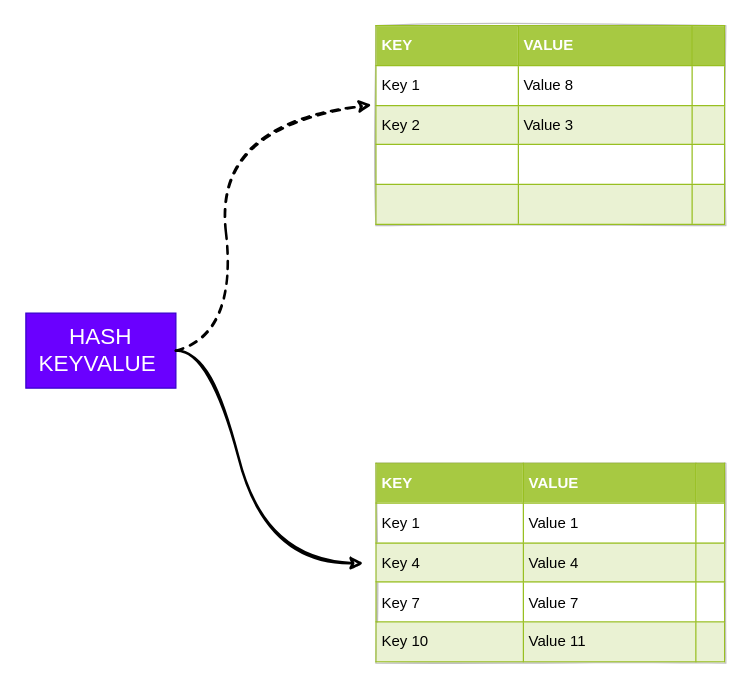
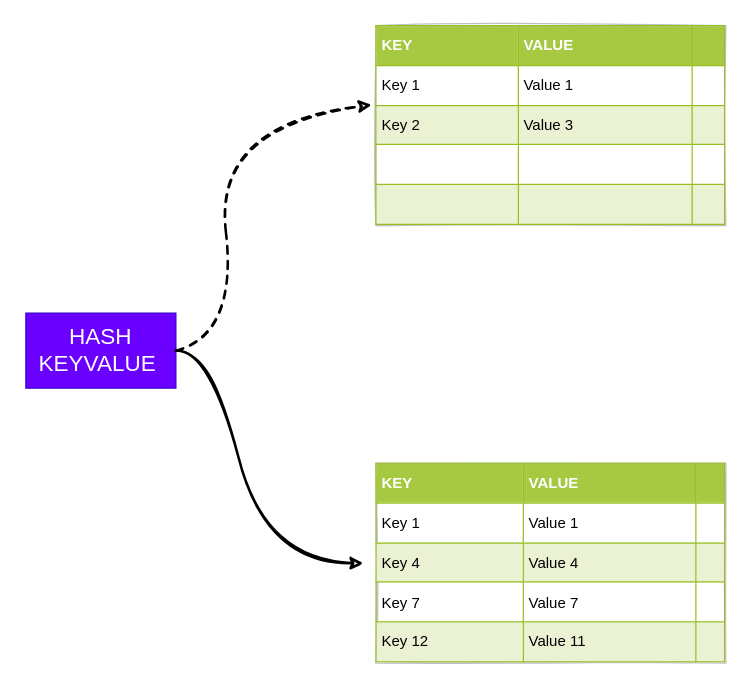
  <mxCell id="0" />
  <mxCell id="1" parent="0" />
- <mxCell id="2" value="&lt;table border=&quot;1&quot; width=&quot;100%&quot; height=&quot;100%&quot; cellpadding=&quot;4&quot; style=&quot;width:100%;height:100%;border-collapse:collapse;&quot;&gt;&lt;tbody&gt;&lt;tr style=&quot;background-color:#A7C942;color:#ffffff;border:1px solid #98bf21;&quot;&gt;&lt;th align=&quot;left&quot;&gt;KEY&lt;/th&gt;&lt;th align=&quot;left&quot;&gt;VALUE&lt;/th&gt;&lt;th align=&quot;left&quot;&gt;&lt;/th&gt;&lt;/tr&gt;&lt;tr style=&quot;border:1px solid #98bf21;&quot;&gt;&lt;td&gt;Key 1&lt;/td&gt;&lt;td&gt;Value 8&lt;/td&gt;&lt;td&gt;&lt;/td&gt;&lt;/tr&gt;&lt;tr style=&quot;background-color:#EAF2D3;border:1px solid #98bf21;&quot;&gt;&lt;td&gt;Key 2&lt;/td&gt;&lt;td&gt;Value 3&lt;/td&gt;&lt;td&gt;&lt;/td&gt;&lt;/tr&gt;&lt;tr style=&quot;border:1px solid #98bf21;&quot;&gt;&lt;td&gt;&lt;/td&gt;&lt;td&gt;&lt;br&gt;&lt;/td&gt;&lt;td&gt;&lt;/td&gt;&lt;/tr&gt;&lt;tr style=&quot;background-color:#EAF2D3;border:1px solid #98bf21;&quot;&gt;&lt;td&gt;&lt;br&gt;&lt;/td&gt;&lt;td&gt;&lt;br&gt;&lt;/td&gt;&lt;td&gt;&lt;br&gt;&lt;/td&gt;&lt;/tr&gt;&lt;/tbody&gt;&lt;/table&gt;" style="text;html=1;strokeColor=#c0c0c0;fillColor=#ffffff;overflow=fill;rounded=0;sketch=1;" vertex="1" parent="1"><mxGeometry x="300" y="20" width="280" height="160" as="geometry" /></mxCell>
- <mxCell id="3" value="&lt;table border=&quot;1&quot; width=&quot;100%&quot; height=&quot;100%&quot; cellpadding=&quot;4&quot; style=&quot;width:100%;height:100%;border-collapse:collapse;&quot;&gt;&lt;tbody&gt;&lt;tr style=&quot;background-color:#A7C942;color:#ffffff;border:1px solid #98bf21;&quot;&gt;&lt;th align=&quot;left&quot;&gt;KEY&lt;/th&gt;&lt;th align=&quot;left&quot;&gt;VALUE&lt;/th&gt;&lt;th align=&quot;left&quot;&gt;&lt;/th&gt;&lt;/tr&gt;&lt;tr style=&quot;border:1px solid #98bf21;&quot;&gt;&lt;td&gt;Key 1&lt;/td&gt;&lt;td&gt;Value 1&lt;/td&gt;&lt;td&gt;&lt;/td&gt;&lt;/tr&gt;&lt;tr style=&quot;background-color:#EAF2D3;border:1px solid #98bf21;&quot;&gt;&lt;td&gt;Key 4&lt;/td&gt;&lt;td&gt;Value 4&lt;/td&gt;&lt;td&gt;&lt;/td&gt;&lt;/tr&gt;&lt;tr style=&quot;border:1px solid #98bf21;&quot;&gt;&lt;td&gt;Key 7&lt;/td&gt;&lt;td&gt;Value 7&lt;/td&gt;&lt;td&gt;&lt;/td&gt;&lt;/tr&gt;&lt;tr style=&quot;background-color:#EAF2D3;border:1px solid #98bf21;&quot;&gt;&lt;td&gt;Key 10&lt;/td&gt;&lt;td&gt;Value 11&lt;/td&gt;&lt;td&gt;&lt;br&gt;&lt;/td&gt;&lt;/tr&gt;&lt;/tbody&gt;&lt;/table&gt;" style="text;html=1;strokeColor=#c0c0c0;fillColor=#ffffff;overflow=fill;rounded=0;sketch=1;" vertex="1" parent="1"><mxGeometry x="300" y="370" width="280" height="160" as="geometry" /></mxCell>
+ <mxCell id="2" value="&lt;table border=&quot;1&quot; width=&quot;100%&quot; height=&quot;100%&quot; cellpadding=&quot;4&quot; style=&quot;width:100%;height:100%;border-collapse:collapse;&quot;&gt;&lt;tbody&gt;&lt;tr style=&quot;background-color:#A7C942;color:#ffffff;border:1px solid #98bf21;&quot;&gt;&lt;th align=&quot;left&quot;&gt;KEY&lt;/th&gt;&lt;th align=&quot;left&quot;&gt;VALUE&lt;/th&gt;&lt;th align=&quot;left&quot;&gt;&lt;/th&gt;&lt;/tr&gt;&lt;tr style=&quot;border:1px solid #98bf21;&quot;&gt;&lt;td&gt;Key 1&lt;/td&gt;&lt;td&gt;Value 1&lt;/td&gt;&lt;td&gt;&lt;/td&gt;&lt;/tr&gt;&lt;tr style=&quot;background-color:#EAF2D3;border:1px solid #98bf21;&quot;&gt;&lt;td&gt;Key 2&lt;/td&gt;&lt;td&gt;Value 3&lt;/td&gt;&lt;td&gt;&lt;/td&gt;&lt;/tr&gt;&lt;tr style=&quot;border:1px solid #98bf21;&quot;&gt;&lt;td&gt;&lt;/td&gt;&lt;td&gt;&lt;br&gt;&lt;/td&gt;&lt;td&gt;&lt;/td&gt;&lt;/tr&gt;&lt;tr style=&quot;background-color:#EAF2D3;border:1px solid #98bf21;&quot;&gt;&lt;td&gt;&lt;br&gt;&lt;/td&gt;&lt;td&gt;&lt;br&gt;&lt;/td&gt;&lt;td&gt;&lt;br&gt;&lt;/td&gt;&lt;/tr&gt;&lt;/tbody&gt;&lt;/table&gt;" style="text;html=1;strokeColor=#c0c0c0;fillColor=#ffffff;overflow=fill;rounded=0;sketch=1;" vertex="1" parent="1"><mxGeometry x="300" y="20" width="280" height="160" as="geometry" /></mxCell>
+ <mxCell id="3" value="&lt;table border=&quot;1&quot; width=&quot;100%&quot; height=&quot;100%&quot; cellpadding=&quot;4&quot; style=&quot;width:100%;height:100%;border-collapse:collapse;&quot;&gt;&lt;tbody&gt;&lt;tr style=&quot;background-color:#A7C942;color:#ffffff;border:1px solid #98bf21;&quot;&gt;&lt;th align=&quot;left&quot;&gt;KEY&lt;/th&gt;&lt;th align=&quot;left&quot;&gt;VALUE&lt;/th&gt;&lt;th align=&quot;left&quot;&gt;&lt;/th&gt;&lt;/tr&gt;&lt;tr style=&quot;border:1px solid #98bf21;&quot;&gt;&lt;td&gt;Key 1&lt;/td&gt;&lt;td&gt;Value 1&lt;/td&gt;&lt;td&gt;&lt;/td&gt;&lt;/tr&gt;&lt;tr style=&quot;background-color:#EAF2D3;border:1px solid #98bf21;&quot;&gt;&lt;td&gt;Key 4&lt;/td&gt;&lt;td&gt;Value 4&lt;/td&gt;&lt;td&gt;&lt;/td&gt;&lt;/tr&gt;&lt;tr style=&quot;border:1px solid #98bf21;&quot;&gt;&lt;td&gt;Key 7&lt;/td&gt;&lt;td&gt;Value 7&lt;/td&gt;&lt;td&gt;&lt;/td&gt;&lt;/tr&gt;&lt;tr style=&quot;background-color:#EAF2D3;border:1px solid #98bf21;&quot;&gt;&lt;td&gt;Key 12&lt;/td&gt;&lt;td&gt;Value 11&lt;/td&gt;&lt;td&gt;&lt;br&gt;&lt;/td&gt;&lt;/tr&gt;&lt;/tbody&gt;&lt;/table&gt;" style="text;html=1;strokeColor=#c0c0c0;fillColor=#ffffff;overflow=fill;rounded=0;sketch=1;" vertex="1" parent="1"><mxGeometry x="300" y="370" width="280" height="160" as="geometry" /></mxCell>
  <mxCell id="4" value="&lt;font style=&quot;font-size: 18px;&quot;&gt;HASH KEYVALUE&amp;nbsp;&lt;/font&gt;" style="rounded=0;whiteSpace=wrap;html=1;fillColor=#6a00ff;fontColor=#ffffff;strokeColor=#3700CC;" vertex="1" parent="1"><mxGeometry x="20" y="250" width="120" height="60" as="geometry" /></mxCell>
  <mxCell id="5" value="" style="curved=1;endArrow=classic;html=1;rounded=0;fontSize=18;exitX=1;exitY=0.5;exitDx=0;exitDy=0;entryX=-0.012;entryY=0.396;entryDx=0;entryDy=0;entryPerimeter=0;strokeWidth=2;dashed=1;sketch=1;" edge="1" parent="1" source="4" target="2"><mxGeometry width="50" height="50" relative="1" as="geometry"><mxPoint x="150" y="290" as="sourcePoint" /><mxPoint x="200" y="240" as="targetPoint" /><Array as="points"><mxPoint x="190" y="270" /><mxPoint x="170" y="100" /></Array></mxGeometry></mxCell>
  <mxCell id="6" value="" style="curved=1;endArrow=classic;html=1;rounded=0;fontSize=18;strokeWidth=2;sketch=1;" edge="1" parent="1"><mxGeometry width="50" height="50" relative="1" as="geometry"><mxPoint x="140" y="280" as="sourcePoint" /><mxPoint x="290" y="450" as="targetPoint" /><Array as="points"><mxPoint x="170" y="280" /><mxPoint x="210" y="450" /></Array></mxGeometry></mxCell>
